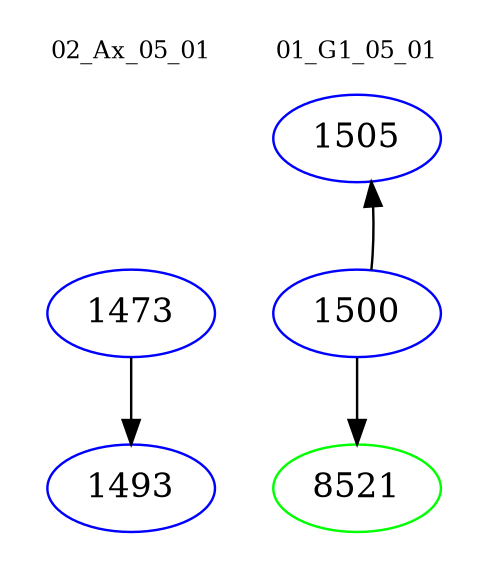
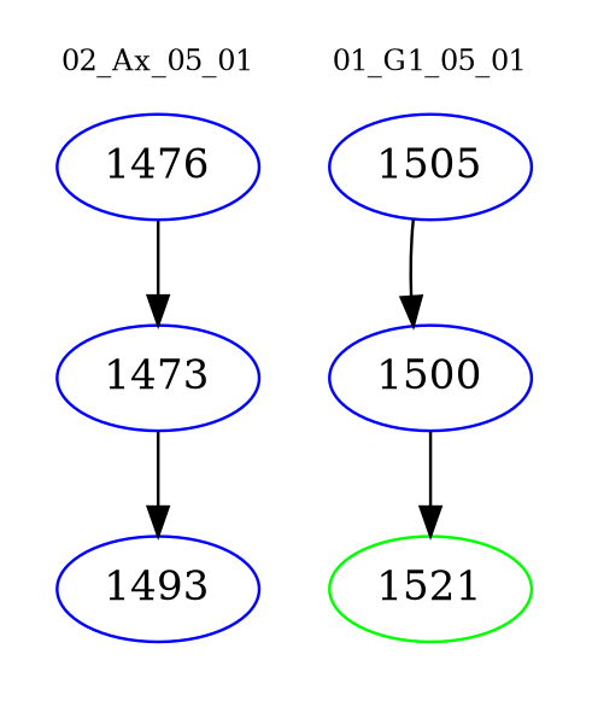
  digraph {
    node [color=blue]
    edge [color=black]
+   n1 [label=1476]
    n2 [label=1473]
    n3 [label=1493]
    n4 [label=1505]
    n5 [label=1500]
-   n6 [color=green label=8521]
+   n6 [color=green label=1521]
    subgraph cluster_1 {
      color=white
      fontsize=10
      label="02_Ax_05_01"
+     n1
      n2
      n3
    }
    subgraph cluster_2 {
      color=white
      fontsize=10
      label="01_G1_05_01"
      n4
      n5
      n6
    }
+   n1 -> n2
    n2 -> n3
-   n5 -> n4
+   n4 -> n5
    n5 -> n6
  }
